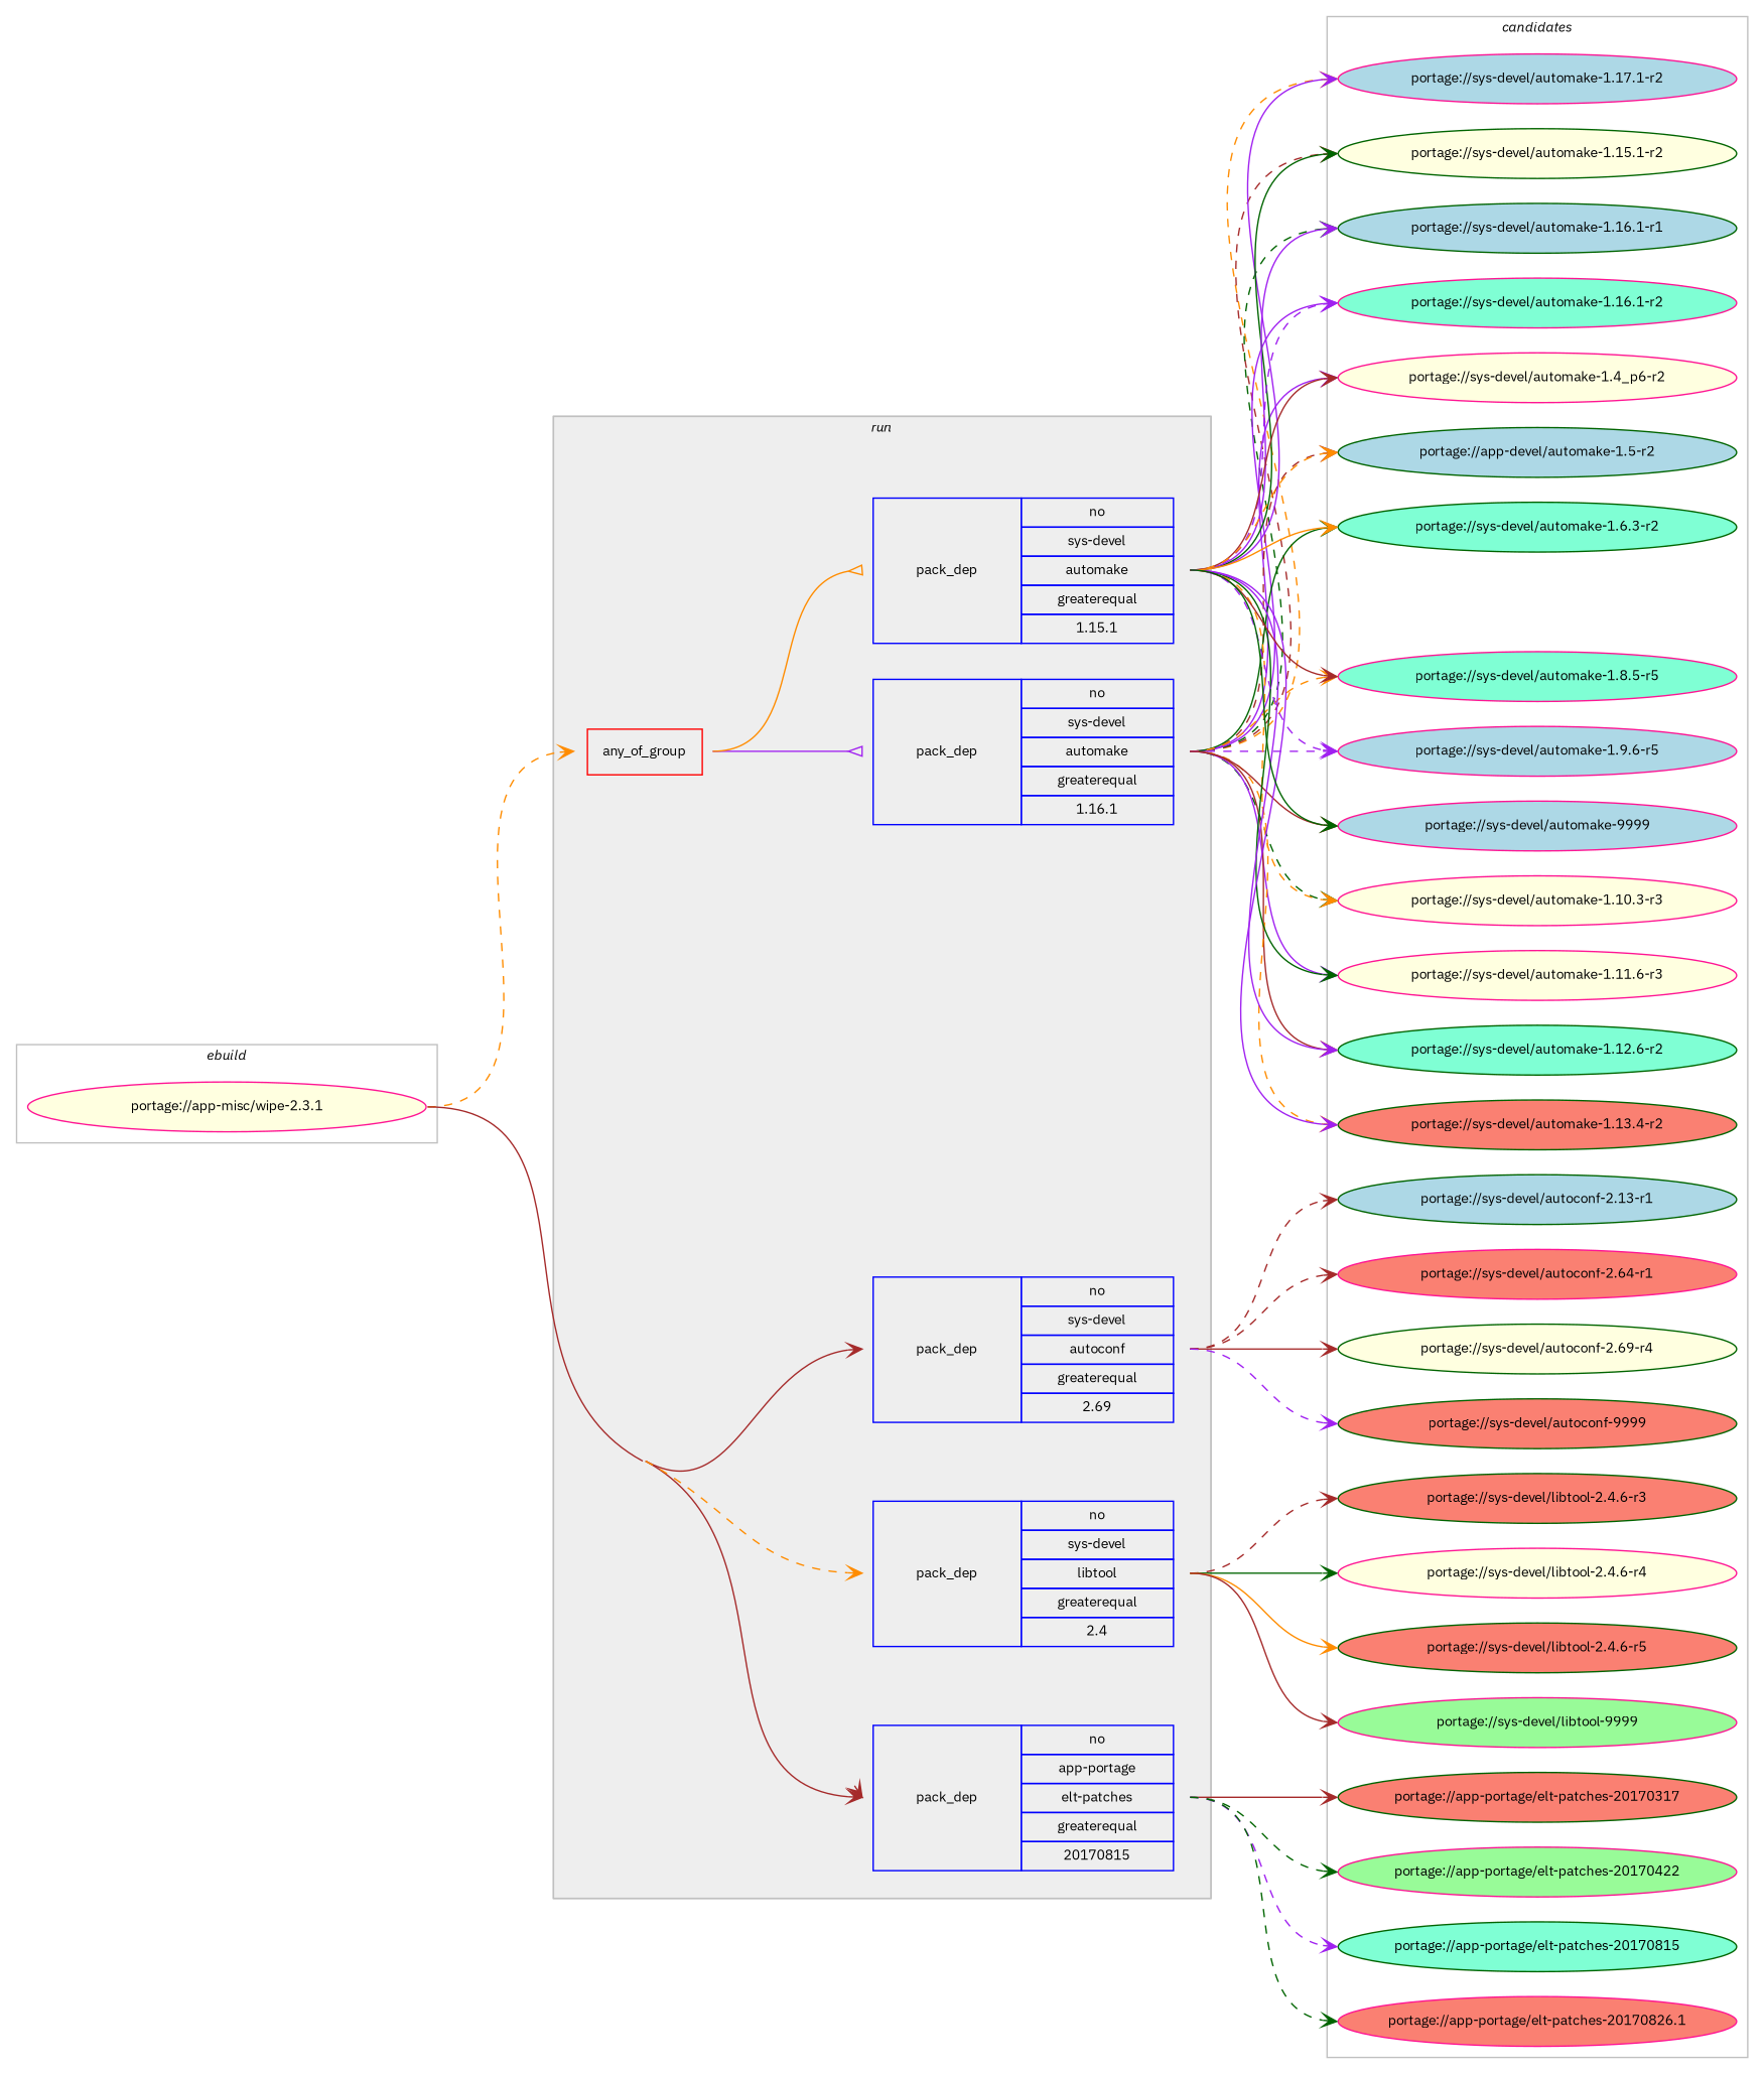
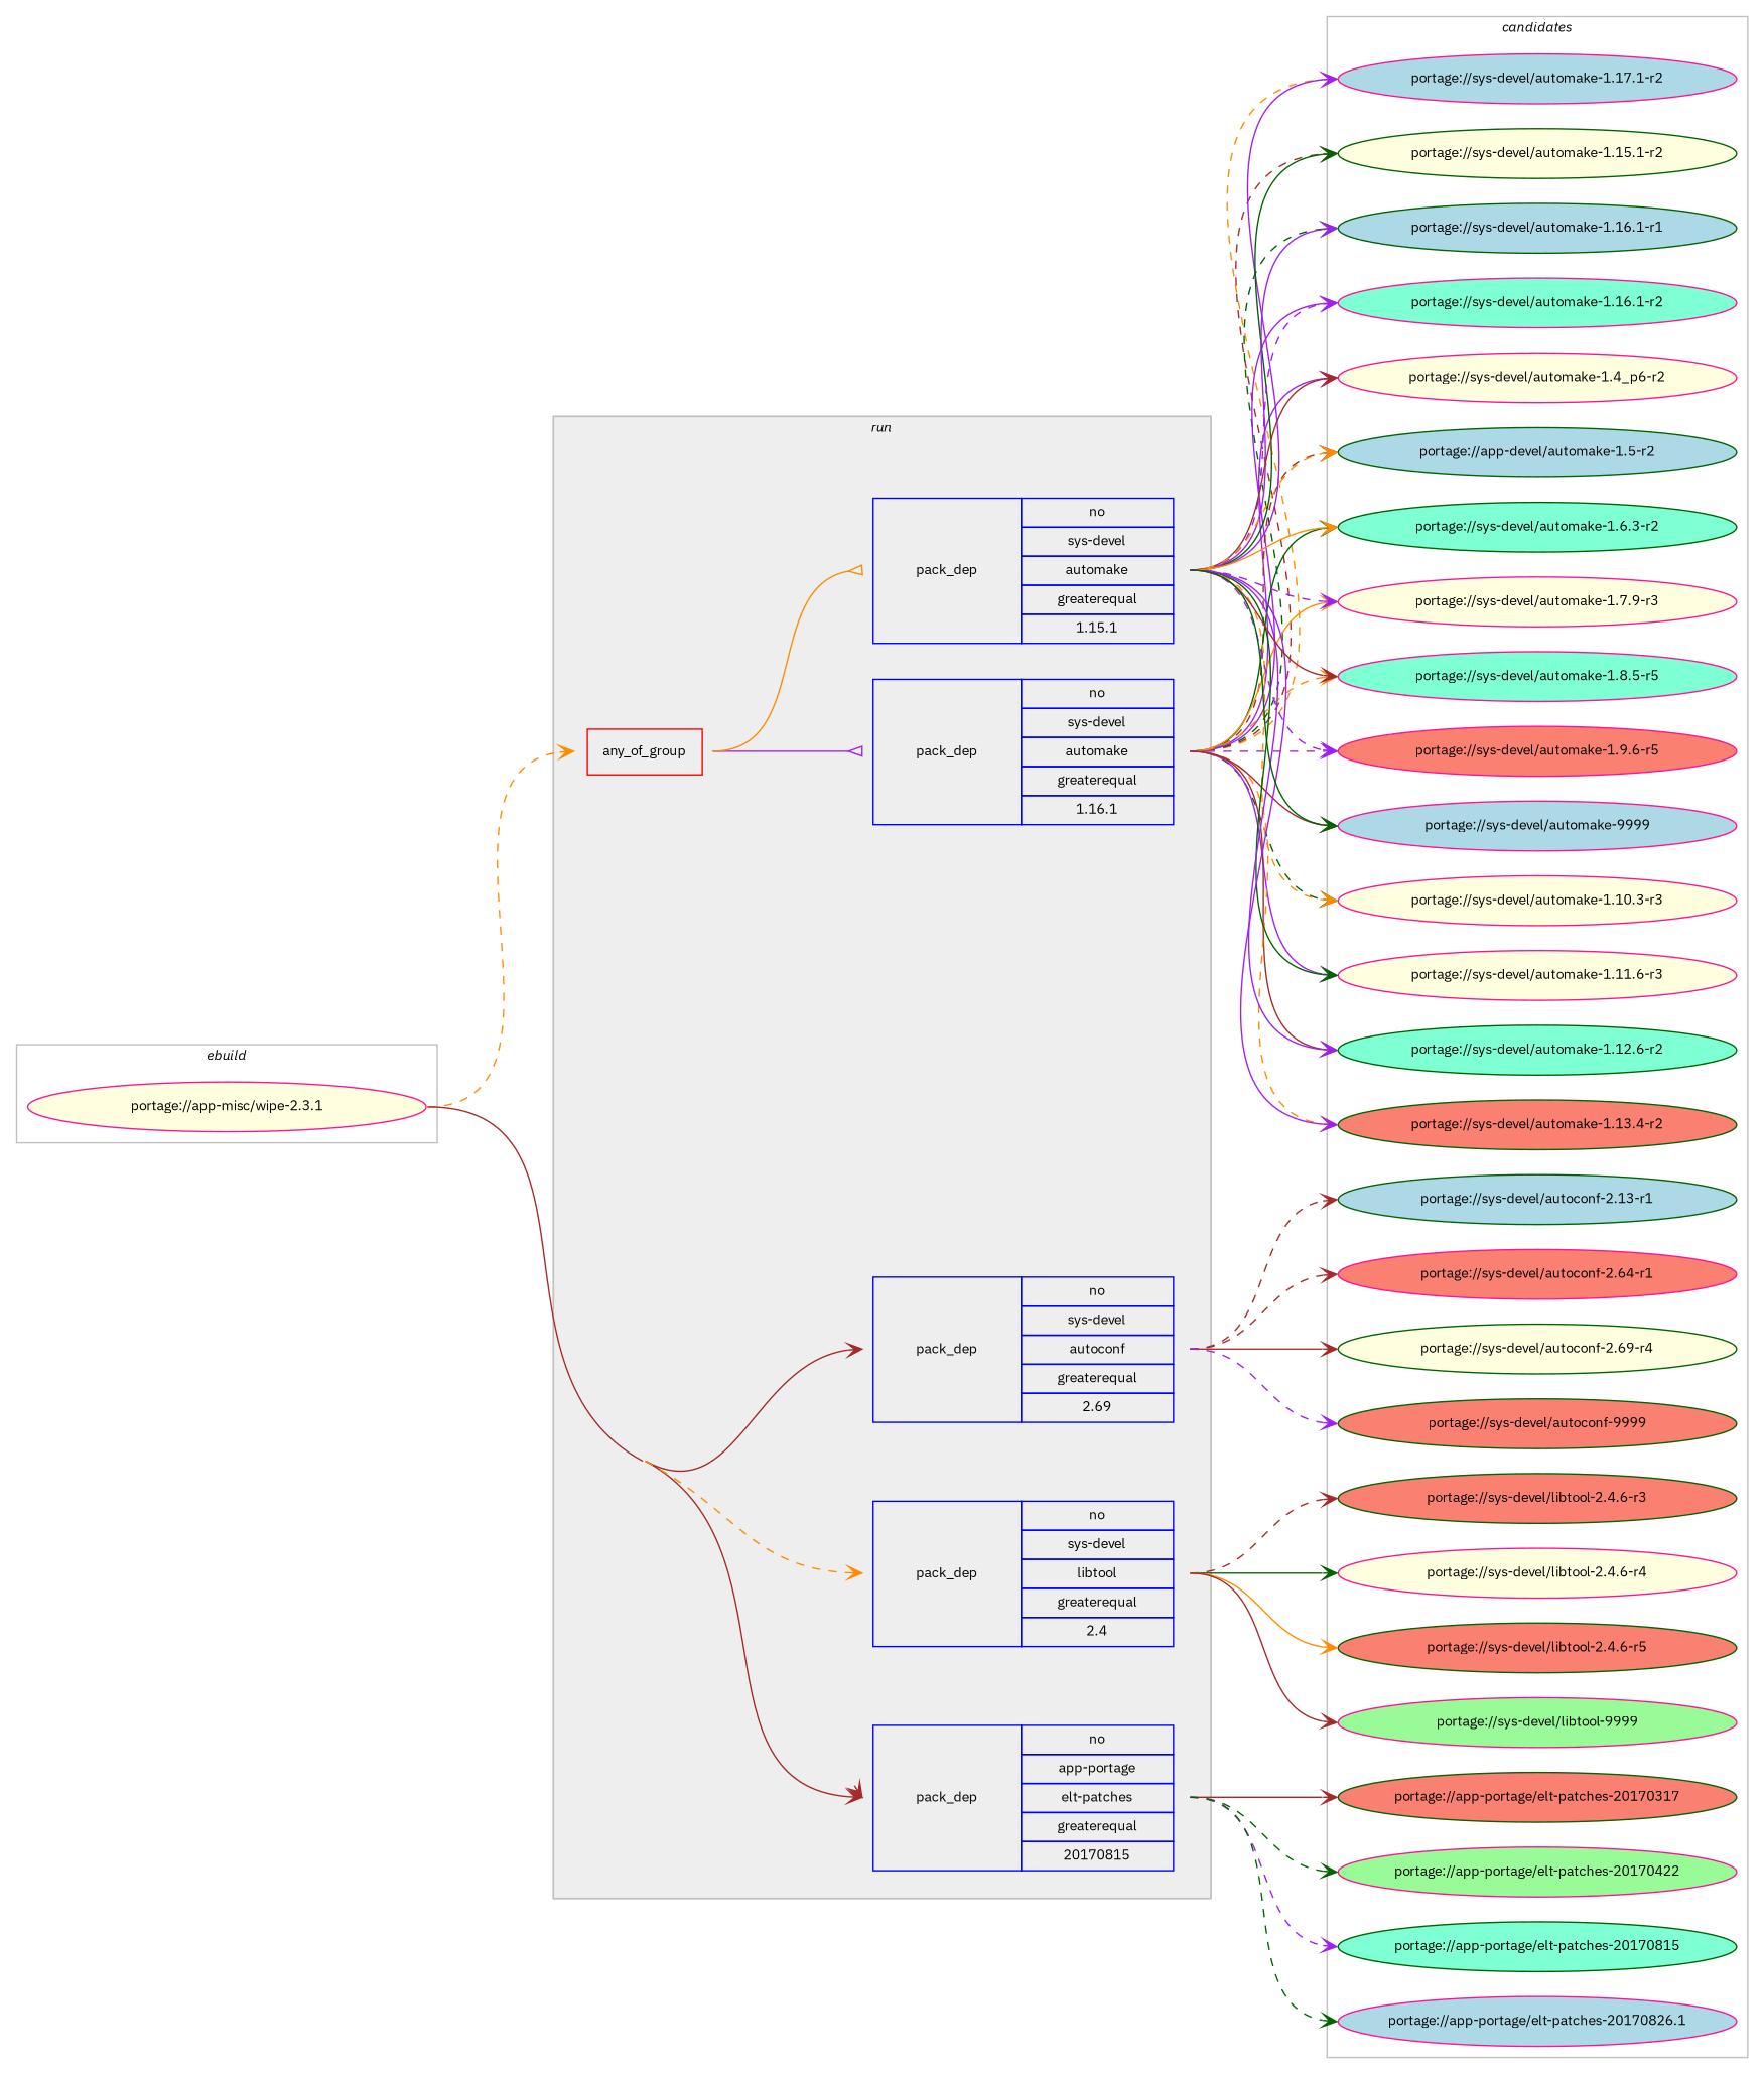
  digraph {
    compound=true
    concentrate=true
    fontname="IBM Plex Sans"
    fontsize=10
    newrank=true
    rankdir=LR
    ranksep=1.5
    node [color=deeppink fillcolor=lightyellow fontname="IBM Plex Sans" fontsize=10 style=filled]
    edge [arrowhead=vee color=brown fontname="IBM Plex Sans" headport=w style=solid tailport=e weight=100]
    n1 [label="portage://app-misc/wipe-2.3.1" width=4]
    n2 [color=blue label=<<TABLE BORDER="0" CELLBORDER="1" CELLSPACING="0" CELLPADDING="4" WIDTH="220"><TR><TD ROWSPAN="6" CELLPADDING="30">pack_dep</TD></TR><TR><TD WIDTH="110">no</TD></TR><TR><TD>sys-devel</TD></TR><TR><TD>automake</TD></TR><TR><TD>greaterequal</TD></TR><TR><TD>1.16.1</TD></TR></TABLE>> shape=none fillcolor="" style=""]
    n3 [color=blue label=<<TABLE BORDER="0" CELLBORDER="1" CELLSPACING="0" CELLPADDING="4" WIDTH="220"><TR><TD ROWSPAN="6" CELLPADDING="30">pack_dep</TD></TR><TR><TD WIDTH="110">no</TD></TR><TR><TD>sys-devel</TD></TR><TR><TD>automake</TD></TR><TR><TD>greaterequal</TD></TR><TR><TD>1.15.1</TD></TR></TABLE>> shape=none fillcolor="" style=""]
    n4 [color=red label=<<TABLE BORDER="0" CELLBORDER="1" CELLSPACING="0" CELLPADDING="4"><TR><TD CELLPADDING="10">any_of_group</TD></TR></TABLE>> shape=none fillcolor="" style=""]
    n5 [color=blue label=<<TABLE BORDER="0" CELLBORDER="1" CELLSPACING="0" CELLPADDING="4" WIDTH="220"><TR><TD ROWSPAN="6" CELLPADDING="30">pack_dep</TD></TR><TR><TD WIDTH="110">no</TD></TR><TR><TD>app-portage</TD></TR><TR><TD>elt-patches</TD></TR><TR><TD>greaterequal</TD></TR><TR><TD>20170815</TD></TR></TABLE>> shape=none fillcolor="" style=""]
    n6 [color=blue label=<<TABLE BORDER="0" CELLBORDER="1" CELLSPACING="0" CELLPADDING="4" WIDTH="220"><TR><TD ROWSPAN="6" CELLPADDING="30">pack_dep</TD></TR><TR><TD WIDTH="110">no</TD></TR><TR><TD>sys-devel</TD></TR><TR><TD>autoconf</TD></TR><TR><TD>greaterequal</TD></TR><TR><TD>2.69</TD></TR></TABLE>> shape=none fillcolor="" style=""]
    n7 [color=blue label=<<TABLE BORDER="0" CELLBORDER="1" CELLSPACING="0" CELLPADDING="4" WIDTH="220"><TR><TD ROWSPAN="6" CELLPADDING="30">pack_dep</TD></TR><TR><TD WIDTH="110">no</TD></TR><TR><TD>sys-devel</TD></TR><TR><TD>libtool</TD></TR><TR><TD>greaterequal</TD></TR><TR><TD>2.4</TD></TR></TABLE>> shape=none fillcolor="" style=""]
    n8 [label="portage://sys-devel/automake-1.10.3-r3" width=4]
    n9 [label="portage://sys-devel/automake-1.11.6-r3" width=4]
    n10 [color=darkgreen fillcolor=aquamarine label="portage://sys-devel/automake-1.12.6-r2" width=4]
    n11 [color=darkgreen fillcolor=salmon label="portage://sys-devel/automake-1.13.4-r2" width=4]
    n12 [fillcolor=lightblue label="portage://sys-devel/automake-1.17.1-r2" width=4]
    n13 [color=darkgreen label="portage://sys-devel/automake-1.15.1-r2" width=4]
    n14 [color=darkgreen fillcolor=lightblue label="portage://sys-devel/automake-1.16.1-r1" width=4]
    n15 [fillcolor=aquamarine label="portage://sys-devel/automake-1.16.1-r2" width=4]
    n16 [label="portage://sys-devel/automake-1.4_p6-r2" width=4]
    n17 [color=darkgreen fillcolor=lightblue label="portage://app-devel/automake-1.5-r2" width=4]
    n18 [color=darkgreen fillcolor=aquamarine label="portage://sys-devel/automake-1.6.3-r2" width=4]
+   n19 [label="portage://sys-devel/automake-1.7.9-r3" width=4]
    n20 [fillcolor=aquamarine label="portage://sys-devel/automake-1.8.5-r5" width=4]
-   n21 [fillcolor=lightblue label="portage://sys-devel/automake-1.9.6-r5" width=4]
+   n21 [fillcolor=salmon label="portage://sys-devel/automake-1.9.6-r5" width=4]
    n22 [fillcolor=lightblue label="portage://sys-devel/automake-9999" width=4]
    n23 [color=darkgreen fillcolor=salmon label="portage://app-portage/elt-patches-20170317" width=4]
    n24 [fillcolor=palegreen label="portage://app-portage/elt-patches-20170422" width=4]
    n25 [color=darkgreen fillcolor=aquamarine label="portage://app-portage/elt-patches-20170815" width=4]
-   n26 [fillcolor=salmon label="portage://app-portage/elt-patches-20170826.1" width=4]
+   n26 [fillcolor=lightblue label="portage://app-portage/elt-patches-20170826.1" width=4]
    n27 [color=darkgreen fillcolor=lightblue label="portage://sys-devel/autoconf-2.13-r1" width=4]
    n28 [fillcolor=salmon label="portage://sys-devel/autoconf-2.64-r1" width=4]
    n29 [color=darkgreen label="portage://sys-devel/autoconf-2.69-r4" width=4]
    n30 [color=darkgreen fillcolor=salmon label="portage://sys-devel/autoconf-9999" width=4]
    n31 [color=darkgreen fillcolor=salmon label="portage://sys-devel/libtool-2.4.6-r3" width=4]
    n32 [label="portage://sys-devel/libtool-2.4.6-r4" width=4]
    n33 [color=darkgreen fillcolor=salmon label="portage://sys-devel/libtool-2.4.6-r5" width=4]
    n34 [fillcolor=palegreen label="portage://sys-devel/libtool-9999" width=4]
    subgraph cluster_1 {
      color=gray
      label=<<i>ebuild</i>>
      rank=same
      n1
    }
    subgraph cluster_2 {
      color=gray
      label=<<i>dependencies</i>>
      subgraph cluster_3 {
        color=gray
        fillcolor="#eeeeee"
        label=<<i>compile</i>>
        style=filled
        subgraph sub_4 {
          color=gray
          fillcolor="#eeeeee"
          label=<<i>compile</i>>
          style=filled
          n4
          subgraph sub_5 {
            color=gray
            fillcolor="#eeeeee"
            label=<<i>compile</i>>
            style=filled
            n2
          }
          subgraph sub_6 {
            color=gray
            fillcolor="#eeeeee"
            label=<<i>compile</i>>
            style=filled
            n3
          }
        }
        subgraph sub_7 {
          color=gray
          fillcolor="#eeeeee"
          label=<<i>compile</i>>
          style=filled
          n5
        }
        subgraph sub_8 {
          color=gray
          fillcolor="#eeeeee"
          label=<<i>compile</i>>
          style=filled
          n6
        }
        subgraph sub_9 {
          color=gray
          fillcolor="#eeeeee"
          label=<<i>compile</i>>
          style=filled
          n7
        }
      }
      subgraph cluster_10 {
        color=gray
        fillcolor="#eeeeee"
        label=<<i>compile and run</i>>
        style=filled
      }
      subgraph cluster_11 {
        color=gray
        fillcolor="#eeeeee"
        label=<<i>run</i>>
        style=filled
      }
    }
    subgraph cluster_12 {
      color=gray
      label=<<i>candidates</i>>
      rank=same
      subgraph sub_13 {
        color=black
        label=<<i>candidates</i>>
        nodesep=1
        rank=same
        n8
        n9
        n10
        n11
        n12
        n13
        n14
        n15
        n16
        n17
        n18
+       n19
        n20
        n21
        n22
      }
      subgraph sub_14 {
        color=black
        label=<<i>candidates</i>>
        nodesep=1
        rank=same
        n8
        n9
        n10
        n11
        n12
        n13
        n14
        n15
        n16
        n17
        n18
+       n19
        n20
        n21
        n22
      }
      subgraph sub_15 {
        color=black
        label=<<i>candidates</i>>
        nodesep=1
        rank=same
        n23
        n24
        n25
        n26
      }
      subgraph sub_16 {
        color=black
        label=<<i>candidates</i>>
        nodesep=1
        rank=same
        n27
        n28
        n29
        n30
      }
      subgraph sub_17 {
        color=black
        label=<<i>candidates</i>>
        nodesep=1
        rank=same
        n31
        n32
        n33
        n34
      }
    }
    n1 -> n4 [color=darkorange style=dashed weight=20]
    n1 -> n5 [weight=20]
    n1 -> n6 [weight=20]
    n1 -> n7 [color=darkorange style=dashed weight=20]
    n2 -> n8 [color=darkgreen style=dashed]
    n2 -> n9 [color=purple]
    n2 -> n10
    n2 -> n11 [color=darkorange style=dashed]
    n2 -> n12 [color=darkorange style=dashed]
    n2 -> n13 [style=dashed]
    n2 -> n14 [color=darkgreen style=dashed]
    n2 -> n15 [color=purple]
    n2 -> n16 [color=purple]
    n2 -> n17 [style=dashed]
    n2 -> n18 [color=darkgreen]
+   n2 -> n19 [color=darkorange]
    n2 -> n20 [color=darkorange style=dashed]
    n2 -> n21 [color=purple style=dashed]
    n2 -> n22
    n3 -> n8 [color=darkorange style=dashed]
    n3 -> n9 [color=darkgreen]
    n3 -> n10 [color=purple]
    n3 -> n11 [color=purple]
    n3 -> n12 [color=purple]
    n3 -> n13 [color=darkgreen]
    n3 -> n14 [color=purple]
    n3 -> n15 [color=purple style=dashed]
    n3 -> n16
    n3 -> n17 [color=darkorange style=dashed]
    n3 -> n18 [color=darkorange]
+   n3 -> n19 [color=purple style=dashed]
    n3 -> n20
    n3 -> n21 [color=purple style=dashed]
    n3 -> n22 [color=darkgreen]
    n4 -> n2 [arrowhead=oinv color=purple weight=20]
    n4 -> n3 [arrowhead=oinv color=darkorange weight=20]
    n5 -> n23
    n5 -> n24 [color=darkgreen style=dashed]
    n5 -> n25 [color=purple style=dashed]
    n5 -> n26 [color=darkgreen style=dashed]
    n6 -> n27 [style=dashed]
    n6 -> n28 [style=dashed]
    n6 -> n29
    n6 -> n30 [color=purple style=dashed]
    n7 -> n31 [style=dashed]
    n7 -> n32 [color=darkgreen]
    n7 -> n33 [color=darkorange]
    n7 -> n34
  }
